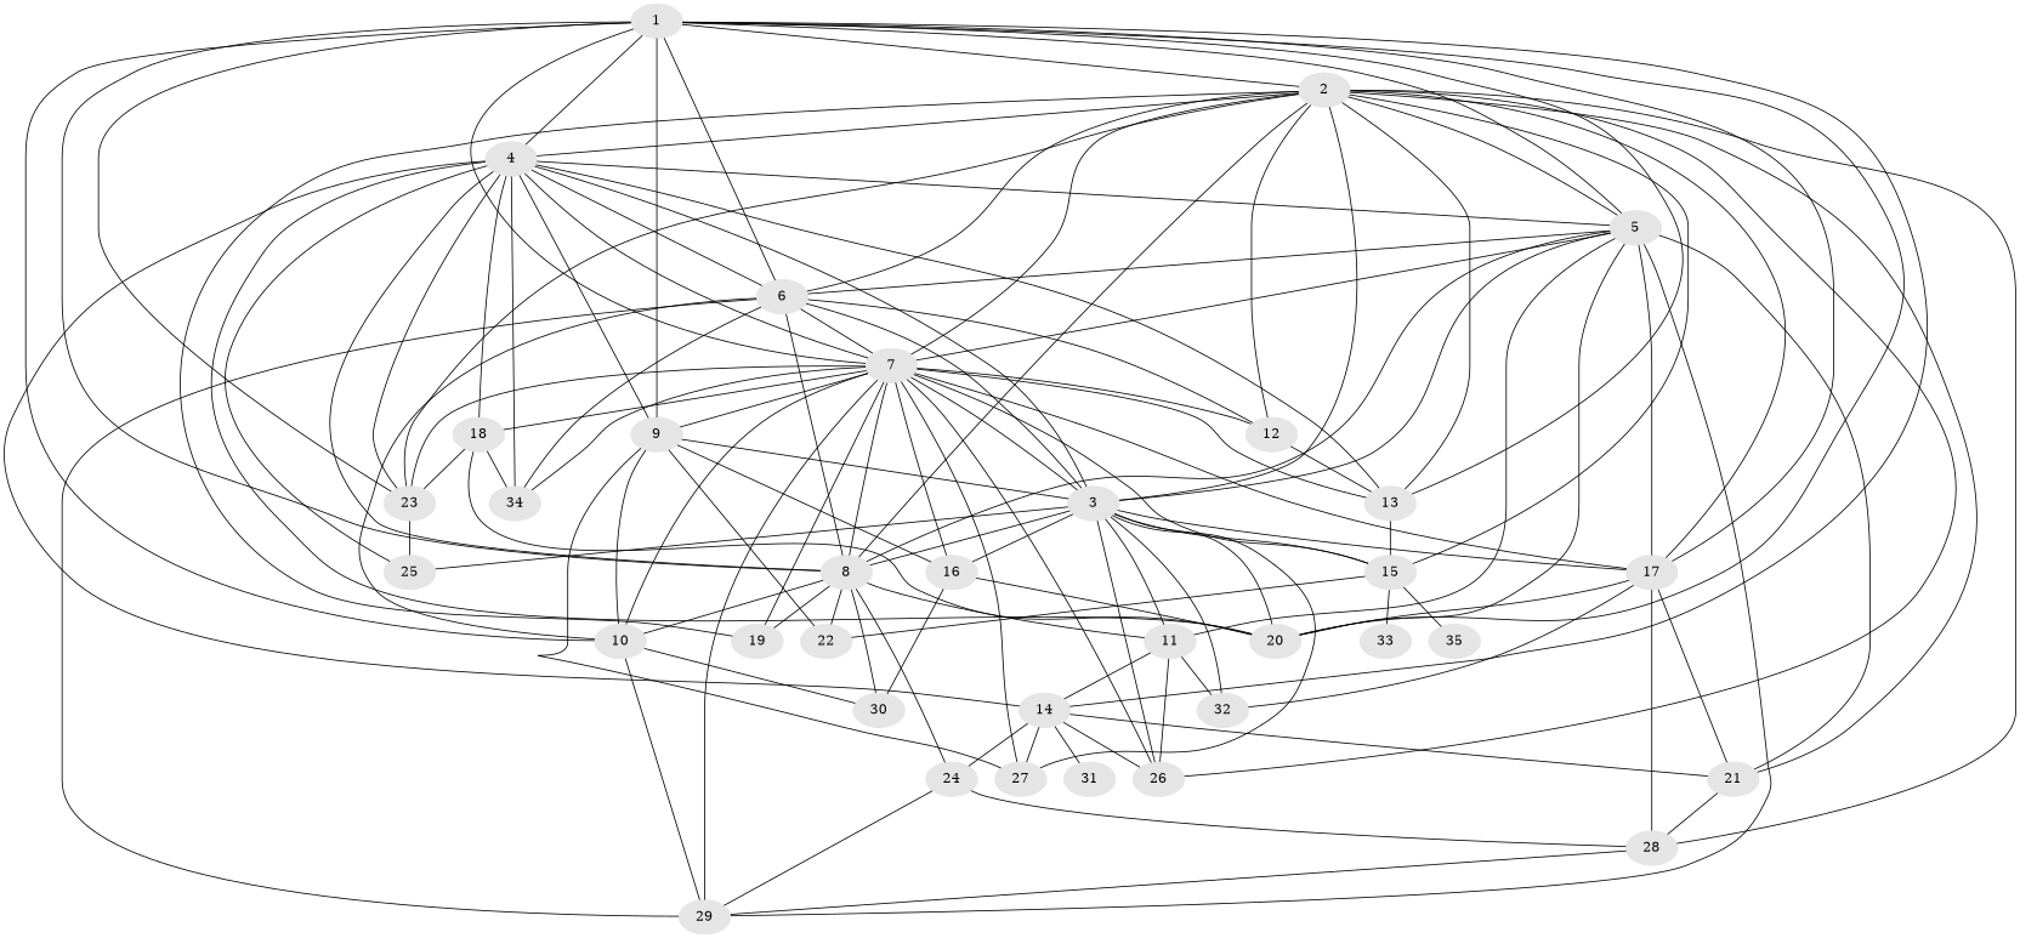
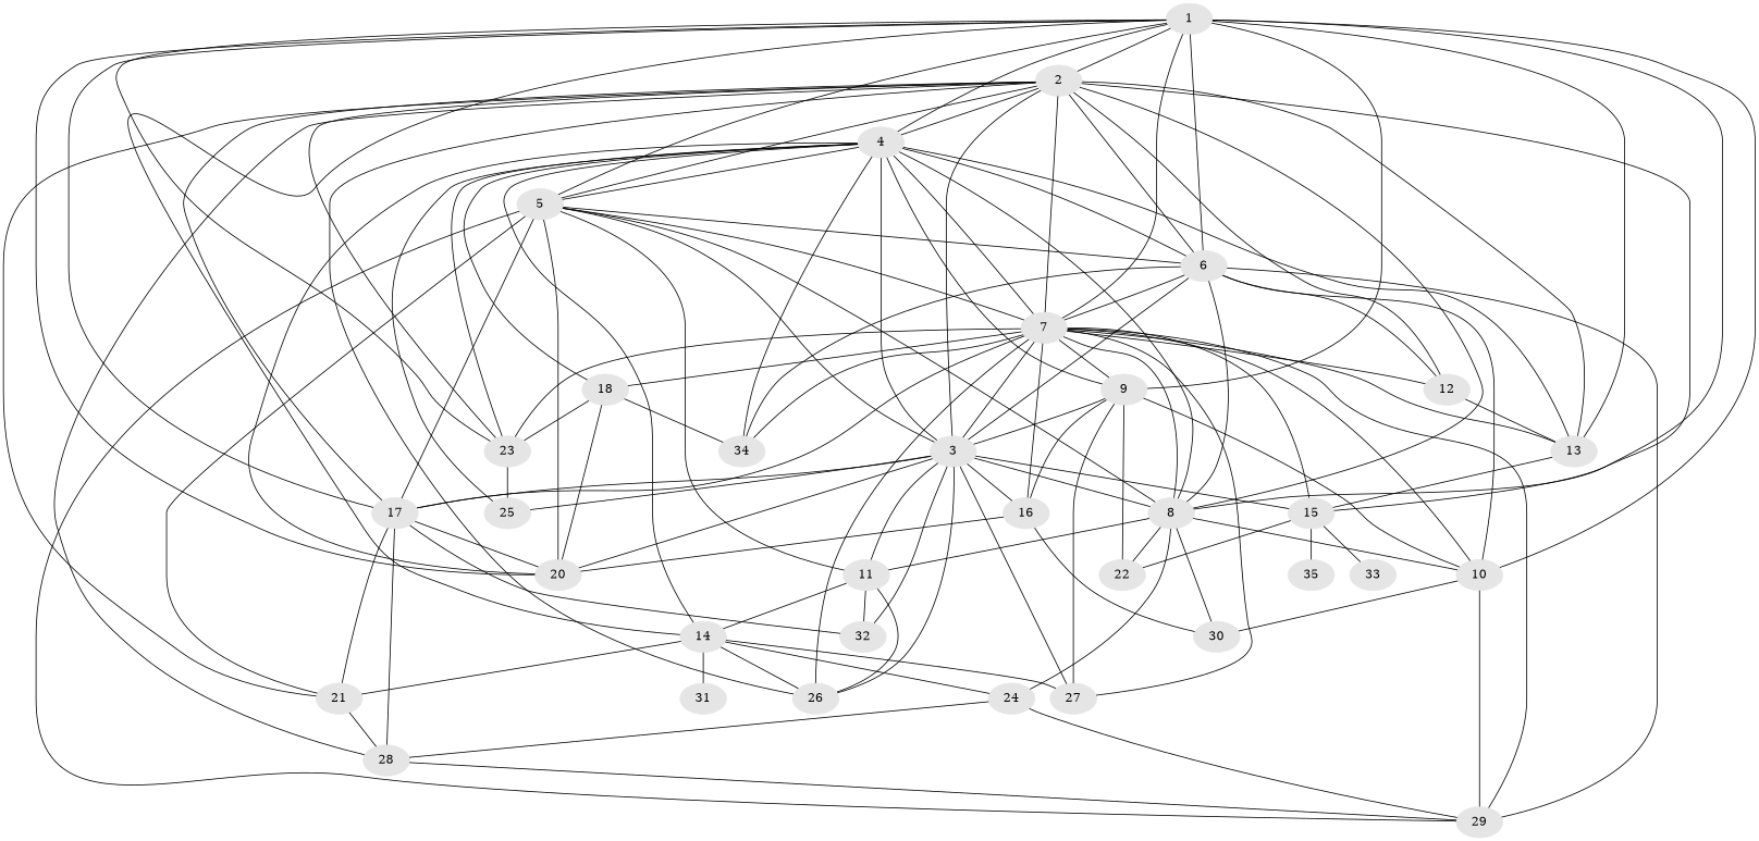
  graph {
    node [color=gray90 style=filled]
    edge [weight=1.0]
    1
    2
    4
    5
    6
    7
    8
    9
    10
    13
    14
    17
    20
    23
    3
    12
    15
-   19
    21
    26
    28
    11
    16
    25
    27
    32
    18
    34
    29
    22
    24
    30
    31
    33
    35
    1 -- 2
    1 -- 4
    1 -- 5
    1 -- 6
    1 -- 7 [weight=3.0]
    1 -- 8
    1 -- 9 [weight=6.0]
    1 -- 10
    1 -- 13
    1 -- 14
    1 -- 17
    1 -- 20
    1 -- 23
    2 -- 4
    2 -- 5
    2 -- 6
    2 -- 7 [weight=2.0]
    2 -- 8
    2 -- 13
    2 -- 17
    2 -- 23
    2 -- 3 [weight=3.0]
    2 -- 12
    2 -- 15 [weight=4.0]
-   2 -- 19
    2 -- 21
    2 -- 26
    2 -- 28
    4 -- 5
    4 -- 6
    4 -- 7 [weight=2.0]
    4 -- 8 [weight=2.0]
    4 -- 9
    4 -- 13
    4 -- 14
    4 -- 20
    4 -- 23
    4 -- 25
    4 -- 18 [weight=5.0]
    4 -- 34
    5 -- 6
    5 -- 7 [weight=2.0]
    5 -- 8
    5 -- 17 [weight=13.0]
    5 -- 20 [weight=2.0]
    5 -- 21
    5 -- 11
    5 -- 29
    6 -- 7 [weight=3.0]
    6 -- 8
    6 -- 10 [weight=6.0]
    6 -- 12
    6 -- 34
    6 -- 29 [weight=2.0]
    7 -- 8 [weight=2.0]
    7 -- 9
    7 -- 10 [weight=2.0]
    7 -- 13 [weight=2.0]
    7 -- 17 [weight=5.0]
    7 -- 23
    7 -- 12
    7 -- 15
-   7 -- 19 [weight=2.0]
    7 -- 26
    7 -- 16 [weight=3.0]
    7 -- 27
    7 -- 18
    7 -- 34
    7 -- 29
    8 -- 10
-   8 -- 19
    8 -- 11 [weight=2.0]
    8 -- 22
    8 -- 24 [weight=2.0]
    8 -- 30
    9 -- 10 [weight=2.0]
    9 -- 3 [weight=2.0]
    9 -- 16
    9 -- 27
    9 -- 22
    10 -- 29
    10 -- 30
    13 -- 15
    14 -- 21 [weight=2.0]
    14 -- 26
    14 -- 27
    14 -- 24
    14 -- 31
    17 -- 20 [weight=2.0]
    17 -- 21
    17 -- 28
    17 -- 32
    23 -- 25
    3 -- 4 [weight=3.0]
    3 -- 5 [weight=3.0]
    3 -- 6 [weight=2.0]
    3 -- 7 [weight=4.0]
    3 -- 8 [weight=3.0]
    3 -- 17
    3 -- 20
    3 -- 15 [weight=2.0]
    3 -- 26
    3 -- 11
    3 -- 16
    3 -- 25
    3 -- 27
    3 -- 32
    12 -- 13
    15 -- 22
    15 -- 33
    15 -- 35
    21 -- 28
    28 -- 29
    11 -- 14
    11 -- 26
    11 -- 32
    16 -- 20
    16 -- 30
    18 -- 20
    18 -- 23
    18 -- 34
    24 -- 28
    24 -- 29
  }
